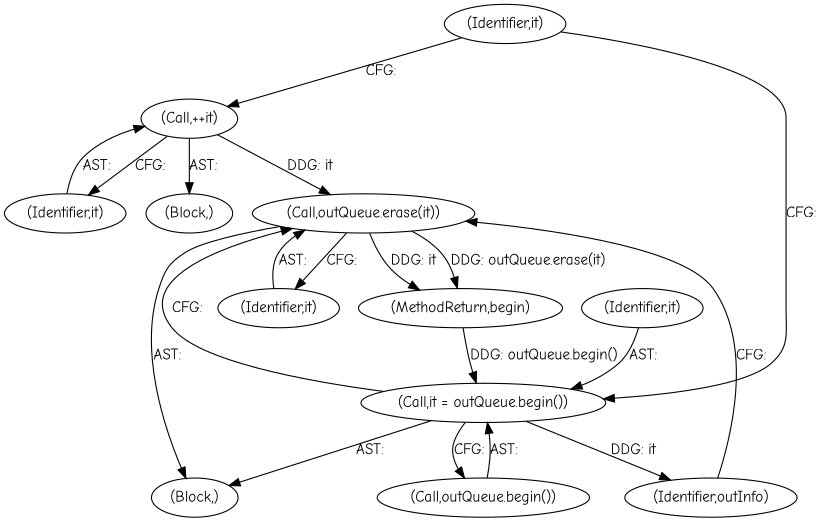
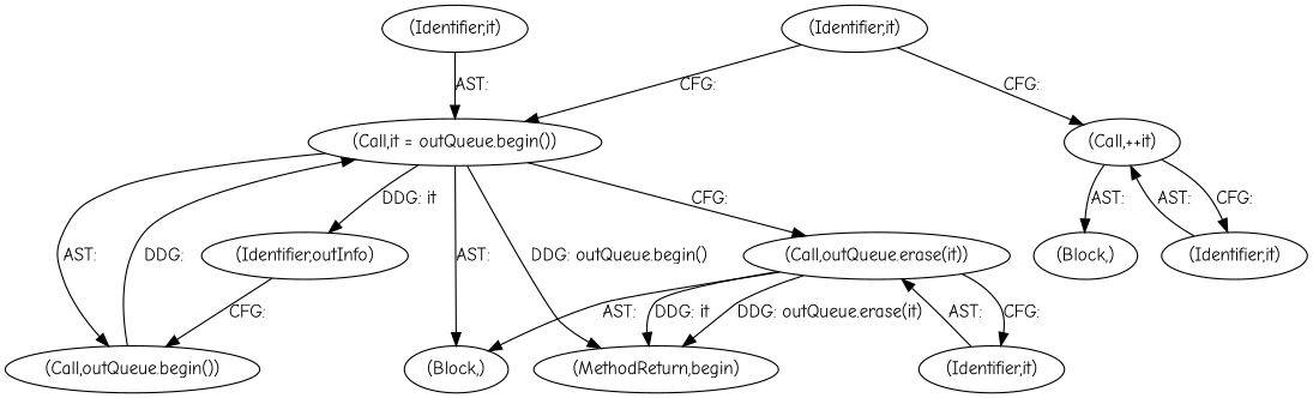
  digraph {
    fontname="Comic Neue"
    node [fontname="Comic Neue"]
    edge [fontname="Comic Neue"]
    n1 [label="(Call,outQueue.erase(it))"]
    n2 [label="(Block,)"]
    n3 [label="(MethodReturn,begin)"]
    n4 [label="(Identifier,it)"]
    n5 [label="(Call,++it)"]
    n6 [label="(Block,)"]
    n7 [label="(Identifier,it)"]
    n8 [label="(Call,it = outQueue.begin())"]
    n9 [label="(Call,outQueue.begin())"]
    n10 [label="(Identifier,outInfo)"]
    n11 [label="(Identifier,it)"]
    n12 [label="(Identifier,it)"]
    n1 -> n2 [label="AST: "]
    n1 -> n3 [label="DDG: outQueue.erase(it)"]
    n1 -> n3 [label="DDG: it"]
    n1 -> n4 [label="CFG: "]
    n4 -> n1 [label="AST: "]
-   n5 -> n1 [label="DDG: it"]
    n5 -> n6 [label="AST: "]
    n5 -> n7 [label="CFG: "]
    n7 -> n5 [label="AST: "]
    n8 -> n1 [label="CFG: "]
    n8 -> n2 [label="AST: "]
-   n3 -> n8 [label="DDG: outQueue.begin()"]
-   n8 -> n9 [label="CFG: "]
+   n8 -> n3 [label="DDG: outQueue.begin()"]
+   n8 -> n9 [label="AST: "]
    n8 -> n10 [label="DDG: it"]
-   n9 -> n8 [label="AST: "]
-   n10 -> n1 [label="CFG: "]
+   n9 -> n8 [label="DDG: "]
+   n10 -> n9 [label="CFG: "]
    n11 -> n5 [label="CFG: "]
    n11 -> n8 [label="CFG: "]
    n12 -> n8 [label="AST: "]
  }
